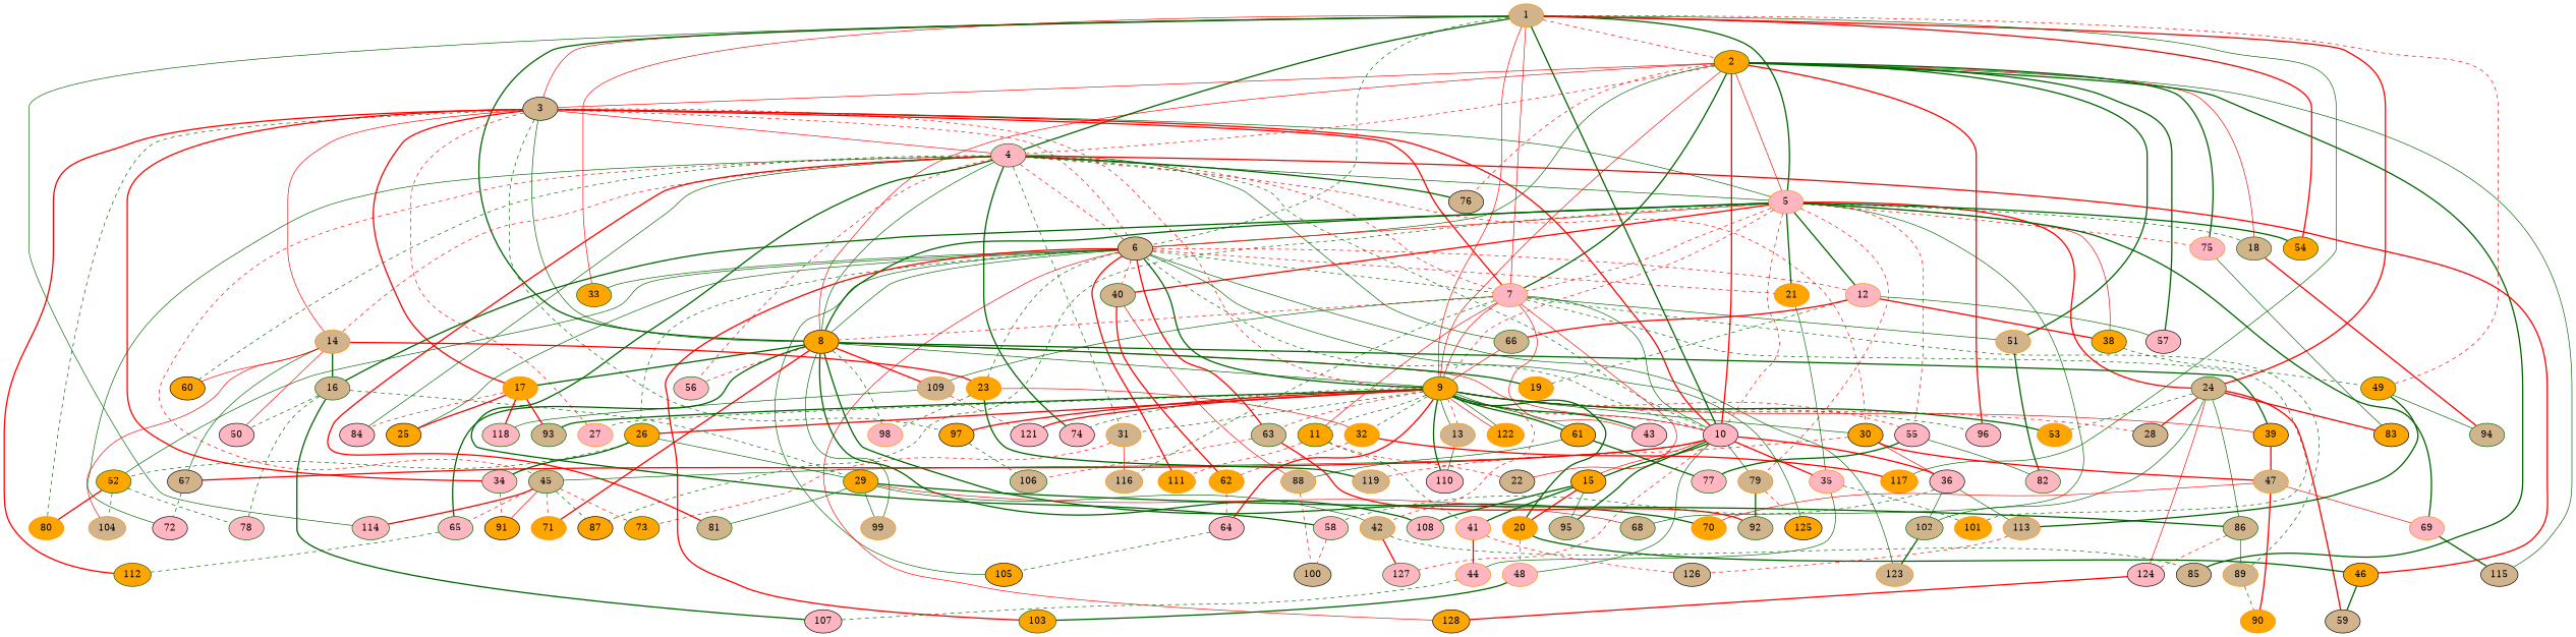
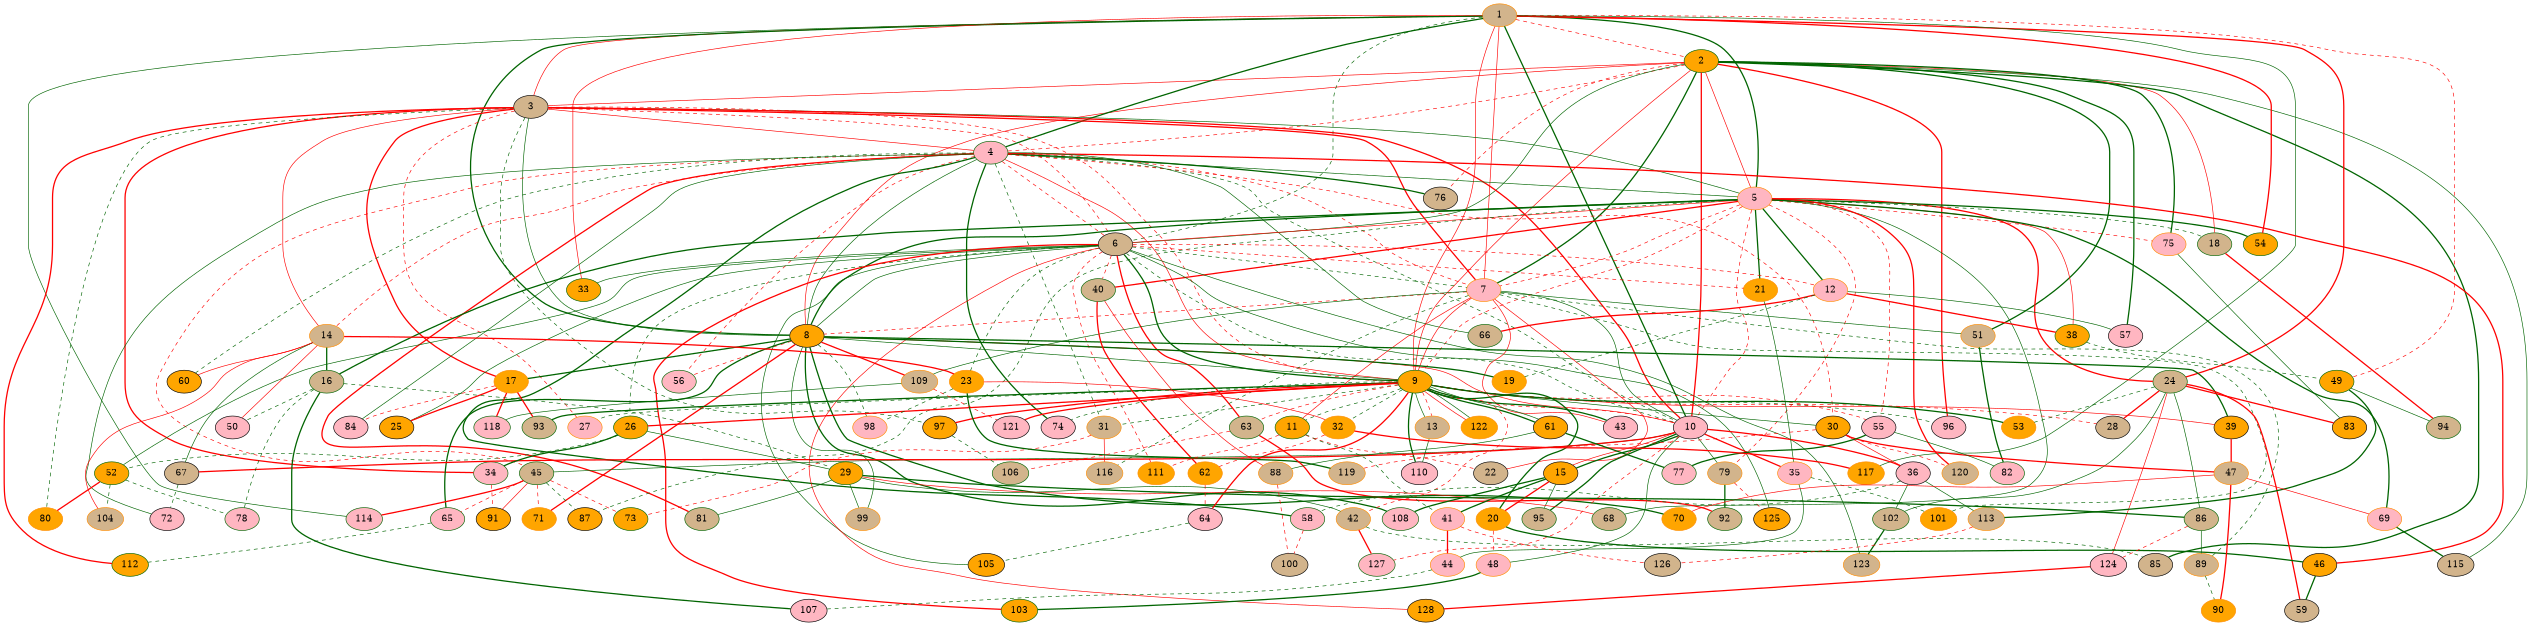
  graph {
    node [color=darkorange fillcolor=tan style=filled]
    edge [color=darkgreen style=bold]
    2 [color=darkgreen fillcolor=orange]
    1
    3 [color=black]
    4 [color=darkgreen fillcolor=lightpink]
    5 [fillcolor=lightpink]
    6 [color=black]
    7 [fillcolor=lightpink]
    8 [color=black fillcolor=orange]
    9 [color=darkgreen fillcolor=orange]
    10 [color=black fillcolor=lightpink]
    24 [color=darkgreen]
    33 [color=darkgreen fillcolor=orange]
    49 [color=darkgreen fillcolor=orange]
    54 [color=darkgreen fillcolor=orange]
    114 [color=darkgreen fillcolor=lightpink]
    117 [fillcolor=orange]
    18 [color=darkgreen]
    51
    57 [color=black fillcolor=lightpink]
    75 [fillcolor=lightpink]
    76 [color=black]
    85 [color=black]
    96 [color=black fillcolor=lightpink]
    115 [color=black]
    14
    17 [fillcolor=orange]
    27 [fillcolor=lightpink]
    34 [color=darkgreen fillcolor=lightpink]
    80 [fillcolor=orange]
    97 [color=black fillcolor=orange]
    112 [color=darkgreen fillcolor=orange]
    30 [color=black fillcolor=orange]
    31
    45 [color=darkgreen]
    46 [color=black fillcolor=orange]
    56 [color=darkgreen fillcolor=lightpink]
    58 [color=darkgreen fillcolor=lightpink]
    60 [color=black fillcolor=orange]
    66 [color=darkgreen]
    72 [color=black fillcolor=lightpink]
    74 [color=black fillcolor=lightpink]
    81 [color=darkgreen]
    84 [color=black fillcolor=lightpink]
    12 [fillcolor=lightpink]
    16 [color=darkgreen]
    21 [fillcolor=orange]
    38 [color=darkgreen fillcolor=orange]
    40 [color=darkgreen]
    55 [color=black fillcolor=lightpink]
    68 [color=darkgreen]
    69 [fillcolor=lightpink]
    79
    87 [color=black fillcolor=orange]
+   120
    23 [fillcolor=orange]
    25 [color=black fillcolor=orange]
    26 [color=darkgreen fillcolor=orange]
    52 [color=darkgreen fillcolor=orange]
    63 [color=darkgreen]
    103 [color=darkgreen fillcolor=orange]
    105 [color=black fillcolor=orange]
    111 [fillcolor=orange]
    123
    125 [color=black fillcolor=orange]
    128 [color=black fillcolor=orange]
    11 [color=darkgreen fillcolor=orange]
    22 [color=black]
    43 [color=black fillcolor=lightpink]
    89
    101 [fillcolor=orange]
    109
    116
    19 [fillcolor=orange]
    39 [color=black fillcolor=orange]
    65 [color=darkgreen fillcolor=lightpink]
    70 [fillcolor=orange]
    71 [fillcolor=orange]
    98 [fillcolor=lightpink]
    99
    108 [color=darkgreen fillcolor=lightpink]
    13
    20 [fillcolor=orange]
    28 [color=black]
    32 [fillcolor=orange]
    42
    53 [fillcolor=orange]
    61 [color=black fillcolor=orange]
    64 [color=black fillcolor=lightpink]
    93 [color=darkgreen]
    110 [color=black fillcolor=lightpink]
    121 [color=black fillcolor=lightpink]
    122 [fillcolor=orange]
    15 [color=black fillcolor=orange]
    35 [fillcolor=lightpink]
    36 [color=black fillcolor=lightpink]
    48 [fillcolor=lightpink]
    67 [color=black]
    95 [color=darkgreen]
    127 [color=darkgreen fillcolor=lightpink]
    59 [color=black]
    83 [color=black fillcolor=orange]
    86 [color=darkgreen]
    102 [color=darkgreen]
    124 [color=black fillcolor=lightpink]
    94 [color=darkgreen]
    113
    82 [color=darkgreen fillcolor=lightpink]
    50 [color=black fillcolor=lightpink]
    104
    118 [color=darkgreen fillcolor=lightpink]
    91 [color=black fillcolor=orange]
    106 [color=darkgreen]
    119
    47
    73 [color=darkgreen fillcolor=orange]
    100 [color=black]
    29 [color=darkgreen fillcolor=orange]
    78 [color=darkgreen fillcolor=lightpink]
    107 [color=black fillcolor=lightpink]
    62 [fillcolor=orange]
    88
    77 [color=darkgreen fillcolor=lightpink]
    92 [color=darkgreen]
    41 [fillcolor=lightpink]
    90 [fillcolor=orange]
    44 [fillcolor=lightpink]
    126 [color=black]
    2 -- 3 [color=red style=solid]
    2 -- 4 [color=red style=dashed]
    2 -- 5 [color=red style=solid]
    2 -- 6 [style=solid]
    2 -- 7
    2 -- 8 [color=red style=solid]
    2 -- 9 [color=red style=solid]
    2 -- 10 [color=red]
    2 -- 18 [color=red style=solid]
    2 -- 51
    2 -- 57
    2 -- 75
    2 -- 76 [color=red style=dashed]
    2 -- 85
    2 -- 96 [color=red]
    2 -- 115 [style=solid]
    1 -- 2 [color=red style=dashed]
    1 -- 3 [color=red style=solid]
    1 -- 4
    1 -- 5
    1 -- 6 [style=dashed]
    1 -- 7 [color=red style=solid]
    1 -- 8
    1 -- 9 [color=red style=solid]
    1 -- 10
    1 -- 24 [color=red]
    1 -- 33 [color=red style=solid]
    1 -- 49 [color=red style=dashed]
    1 -- 54 [color=red]
    1 -- 114 [style=solid]
    1 -- 117 [style=solid]
    3 -- 4 [color=red style=solid]
    3 -- 5 [style=solid]
    3 -- 6 [color=red style=dashed]
    3 -- 7 [color=red]
    3 -- 8 [style=solid]
    3 -- 9 [color=red style=dashed]
    3 -- 10 [color=red]
    3 -- 14 [color=red style=solid]
    3 -- 17 [color=red]
    3 -- 27 [color=red style=dashed]
    3 -- 34 [color=red]
    3 -- 80 [style=dashed]
    3 -- 97 [style=dashed]
    3 -- 112 [color=red]
    4 -- 5 [style=solid]
    4 -- 6 [color=red style=dashed]
    4 -- 7 [color=red style=dashed]
    4 -- 8 [style=solid]
-   66 -- 9 [color=red style=solid]
+   4 -- 9 [color=red style=solid]
    4 -- 10 [style=dashed]
    4 -- 76
    4 -- 14 [color=red style=dashed]
    4 -- 30 [color=red style=dashed]
    4 -- 31 [style=dashed]
    4 -- 45 [color=red style=dashed]
    4 -- 46 [color=red]
    4 -- 56 [color=red style=dashed]
    4 -- 58
    4 -- 60 [style=dashed]
    4 -- 66 [style=solid]
    4 -- 72 [style=solid]
    4 -- 74
    4 -- 81 [color=red]
    4 -- 84 [style=solid]
    5 -- 6 [color=red style=solid]
    5 -- 7 [color=red style=dashed]
    5 -- 8
    5 -- 9 [color=red style=dashed]
    5 -- 10 [color=red style=dashed]
    5 -- 24 [color=red]
    5 -- 54
    5 -- 18 [style=dashed]
    5 -- 75 [color=red style=dashed]
    5 -- 12
    5 -- 16
    5 -- 21
    5 -- 38 [color=red style=solid]
    5 -- 40 [color=red]
    5 -- 55 [color=red style=dashed]
    5 -- 68 [style=solid]
    5 -- 69
    5 -- 79 [color=red style=dashed]
    5 -- 87 [style=dashed]
+   5 -- 120 [color=red]
    6 -- 7 [style=dashed]
    6 -- 8 [style=solid]
    6 -- 9
    6 -- 10 [style=dashed]
    6 -- 33 [style=solid]
    6 -- 12 [color=red style=dashed]
    6 -- 21 [color=red style=dashed]
    6 -- 40 [color=red style=dashed]
    6 -- 23 [style=dashed]
    6 -- 25 [style=solid]
    6 -- 26 [style=dashed]
    6 -- 52 [style=solid]
    6 -- 63 [color=red]
    6 -- 103 [color=red]
    6 -- 105 [style=solid]
-   6 -- 111 [color=red]
+   6 -- 111 [color=red style=dashed]
    6 -- 123 [style=solid]
    6 -- 125 [style=solid]
    6 -- 128 [color=red style=solid]
    7 -- 8 [color=red style=dashed]
    7 -- 9 [color=red style=solid]
    7 -- 10 [style=solid]
    7 -- 51 [style=solid]
    7 -- 11 [color=red style=solid]
    7 -- 22 [color=red style=solid]
    7 -- 43 [color=red style=solid]
    7 -- 89 [style=dashed]
    7 -- 101 [style=dashed]
    7 -- 109 [style=solid]
    7 -- 116 [style=dashed]
    8 -- 9 [style=solid]
    8 -- 10 [color=red style=solid]
    8 -- 17
    8 -- 56 [color=red style=dashed]
    8 -- 109 [color=red]
    8 -- 19
    8 -- 39
    8 -- 65
    8 -- 70
    8 -- 71 [color=red]
    8 -- 98 [style=dashed]
    8 -- 99 [style=solid]
    8 -- 108
    9 -- 10 [color=red style=dashed]
    9 -- 96 [style=dashed]
    9 -- 27 [style=dashed]
    9 -- 97 [color=red]
    9 -- 30 [style=solid]
    9 -- 31 [style=dashed]
    9 -- 74 [style=dashed]
    9 -- 55 [color=red style=dashed]
    9 -- 26 [color=red]
    9 -- 63 [color=red style=dashed]
    9 -- 11 [style=dashed]
    9 -- 43
    9 -- 39 [color=red style=solid]
    9 -- 13 [style=solid]
    9 -- 13 [color=red style=dashed]
    9 -- 20
    9 -- 28 [color=red style=dashed]
    9 -- 32 [style=dashed]
    9 -- 42 [color=red style=dashed]
    9 -- 53
    9 -- 61
    9 -- 61 [style=solid]
    9 -- 64 [color=red]
    9 -- 93
    9 -- 110
    9 -- 121 [color=red]
    9 -- 122 [color=red style=solid]
    9 -- 122 [style=solid]
    10 -- 45 [style=solid]
    10 -- 79 [style=solid]
    10 -- 15 [color=red style=solid]
    10 -- 15
    10 -- 35 [color=red]
    10 -- 36 [color=red]
    10 -- 48 [style=solid]
    10 -- 67 [color=red]
    10 -- 95
    10 -- 127 [color=red style=dashed]
    24 -- 28 [color=red]
    24 -- 53 [style=dashed]
    24 -- 59 [color=red]
    24 -- 83 [color=red]
    24 -- 86 [style=solid]
    24 -- 102 [style=solid]
    24 -- 124 [color=red style=solid]
    49 -- 94 [style=solid]
    49 -- 113
    18 -- 94 [color=red]
    51 -- 82
    75 -- 83 [style=solid]
    14 -- 60 [color=red style=solid]
    14 -- 16
    14 -- 23 [color=red]
    14 -- 67 [style=solid]
    14 -- 50 [color=red style=solid]
    14 -- 104 [color=red style=solid]
    17 -- 84 [color=red style=dashed]
    17 -- 25 [color=red]
    17 -- 93 [color=red]
    17 -- 118 [color=red]
    34 -- 91 [color=red style=dashed]
    97 -- 106 [style=dashed]
+   30 -- 120 [color=red style=dashed]
    30 -- 36 [color=red style=solid]
    30 -- 119 [color=red style=dashed]
    30 -- 47 [color=red]
    31 -- 116 [color=red style=solid]
    31 -- 73 [color=red style=dashed]
    45 -- 114 [color=red]
    45 -- 87 [style=dashed]
    45 -- 65 [color=red style=dashed]
    45 -- 71 [color=red style=dashed]
    45 -- 91 [color=red style=solid]
    45 -- 73 [color=red style=dashed]
    46 -- 59
    58 -- 100 [color=red style=dashed]
    12 -- 57 [style=solid]
    12 -- 66 [color=red]
    12 -- 38 [color=red]
    12 -- 19 [style=dashed]
    16 -- 50 [style=dashed]
    16 -- 29 [style=dashed]
    16 -- 78 [style=dashed]
    16 -- 107
    21 -- 35 [style=solid]
    38 -- 49 [style=dashed]
    40 -- 62 [color=red]
    40 -- 88 [color=red style=solid]
    55 -- 82 [style=solid]
    55 -- 77
    69 -- 115
    79 -- 125 [color=red style=dashed]
    79 -- 92
    23 -- 98 [style=dashed]
    23 -- 32 [color=red style=solid]
    23 -- 119
    26 -- 34
    26 -- 52 [style=dashed]
    26 -- 29 [style=solid]
    52 -- 80 [color=red]
    52 -- 104 [style=dashed]
    52 -- 78 [style=dashed]
    63 -- 106 [color=red style=dashed]
    63 -- 92 [color=red]
    11 -- 111 [color=red style=dashed]
    11 -- 22 [color=red style=dashed]
    11 -- 41 [style=dashed]
    89 -- 90 [style=dashed]
    109 -- 121 [color=red style=dashed]
    109 -- 118 [style=solid]
    39 -- 47 [color=red]
    65 -- 112 [style=dashed]
    13 -- 110 [style=solid]
    20 -- 46
    20 -- 48 [color=red style=dashed]
    32 -- 117 [color=red]
    32 -- 62 [color=red style=dashed]
    42 -- 85 [style=dashed]
    42 -- 127 [color=red]
    61 -- 88 [style=solid]
    61 -- 77
    64 -- 105 [style=dashed]
    15 -- 108
    15 -- 20 [color=red]
    15 -- 95 [style=solid]
    15 -- 41
    35 -- 101 [style=dashed]
    35 -- 44 [style=solid]
    36 -- 58 [style=dashed]
    36 -- 102 [style=solid]
    36 -- 113 [style=solid]
    48 -- 103
    67 -- 72 [style=dashed]
    86 -- 89 [style=solid]
    86 -- 124 [color=red style=dashed]
    102 -- 123
    124 -- 128 [color=red]
    113 -- 126 [color=red style=dashed]
    47 -- 69 [color=red style=solid]
    47 -- 70 [color=red style=solid]
    47 -- 90 [color=red]
    29 -- 81 [style=solid]
    29 -- 68 [color=red style=solid]
    29 -- 99 [style=solid]
    29 -- 42 [style=solid]
    29 -- 86
    62 -- 64 [color=red style=dashed]
    88 -- 100 [color=red style=dashed]
    41 -- 44 [color=red]
    41 -- 126 [color=red style=dashed]
    44 -- 107 [style=dashed]
  }
